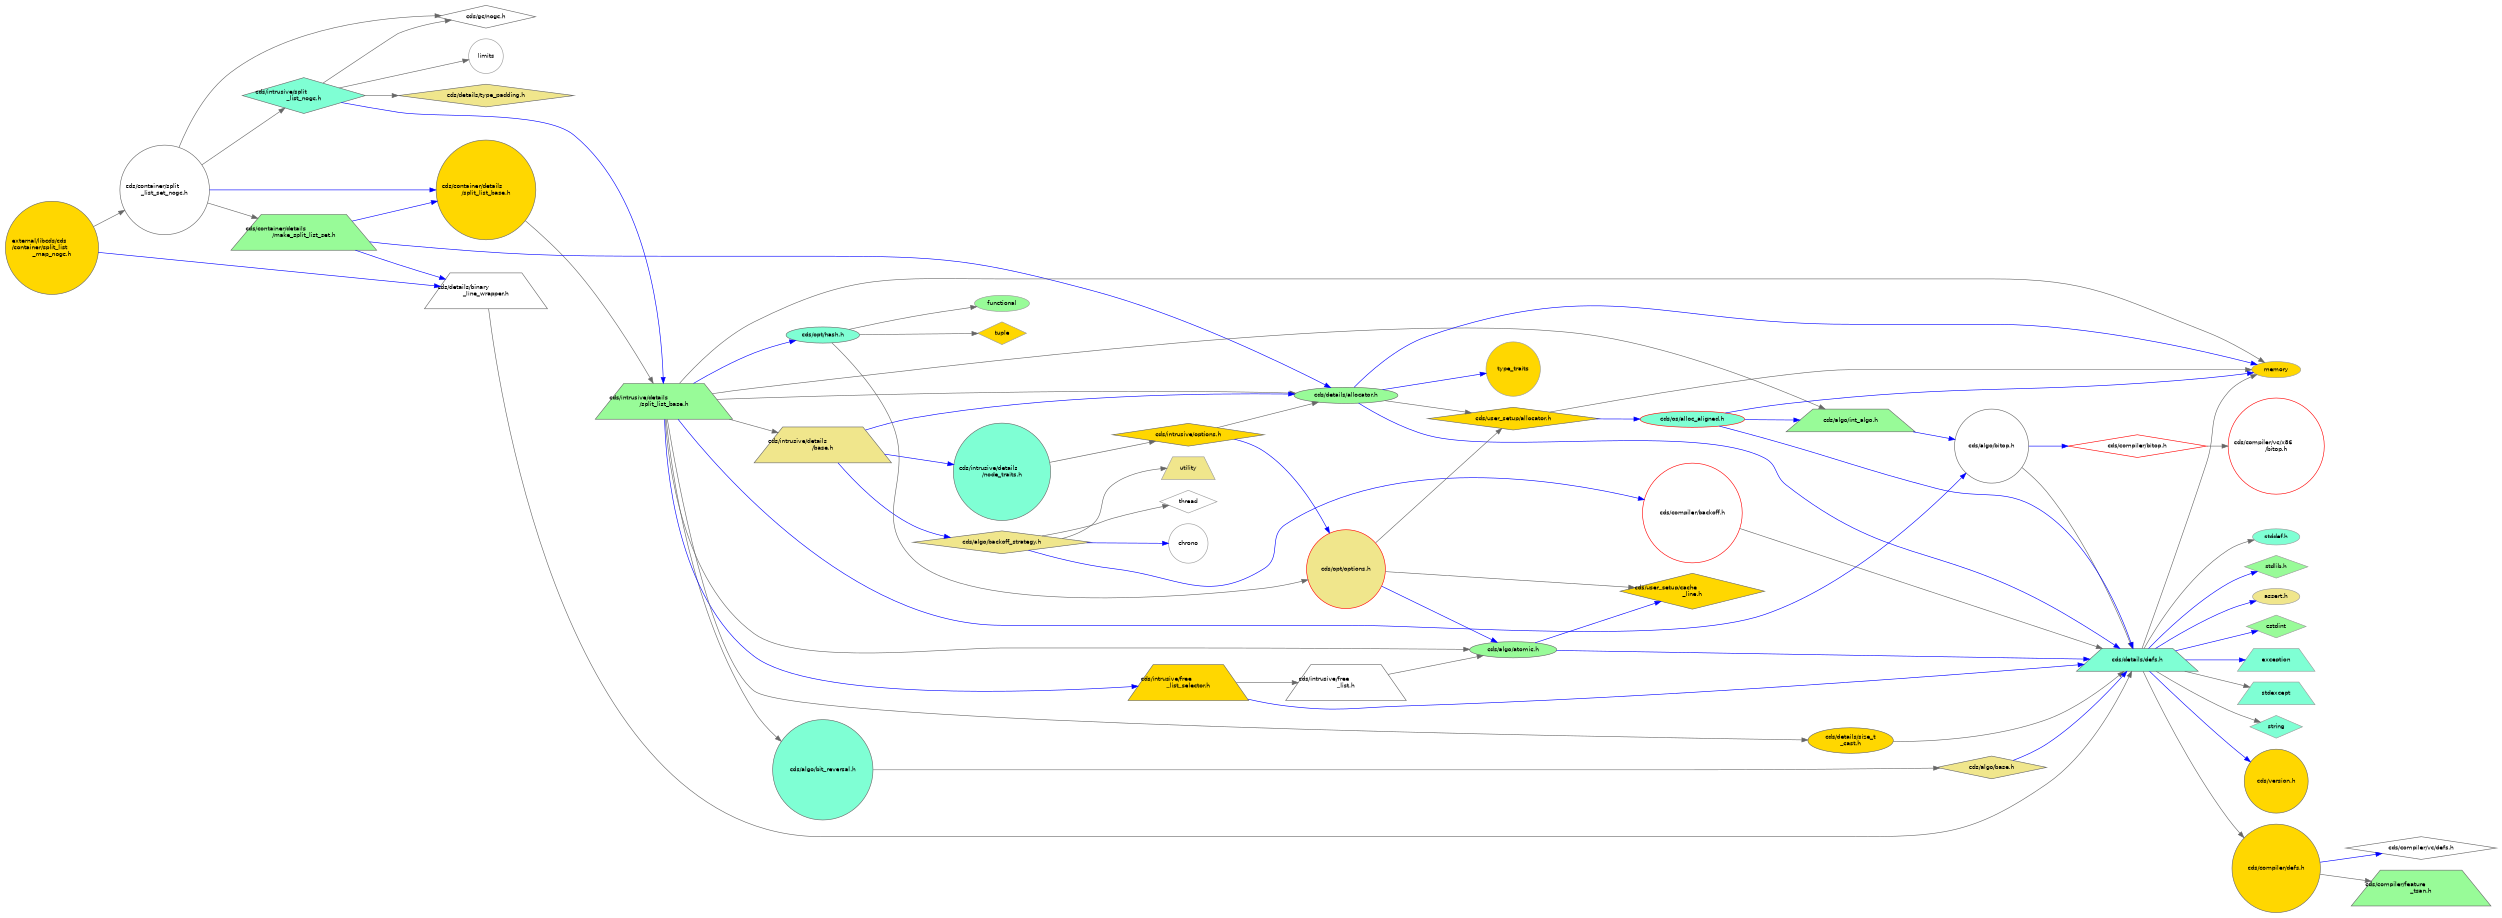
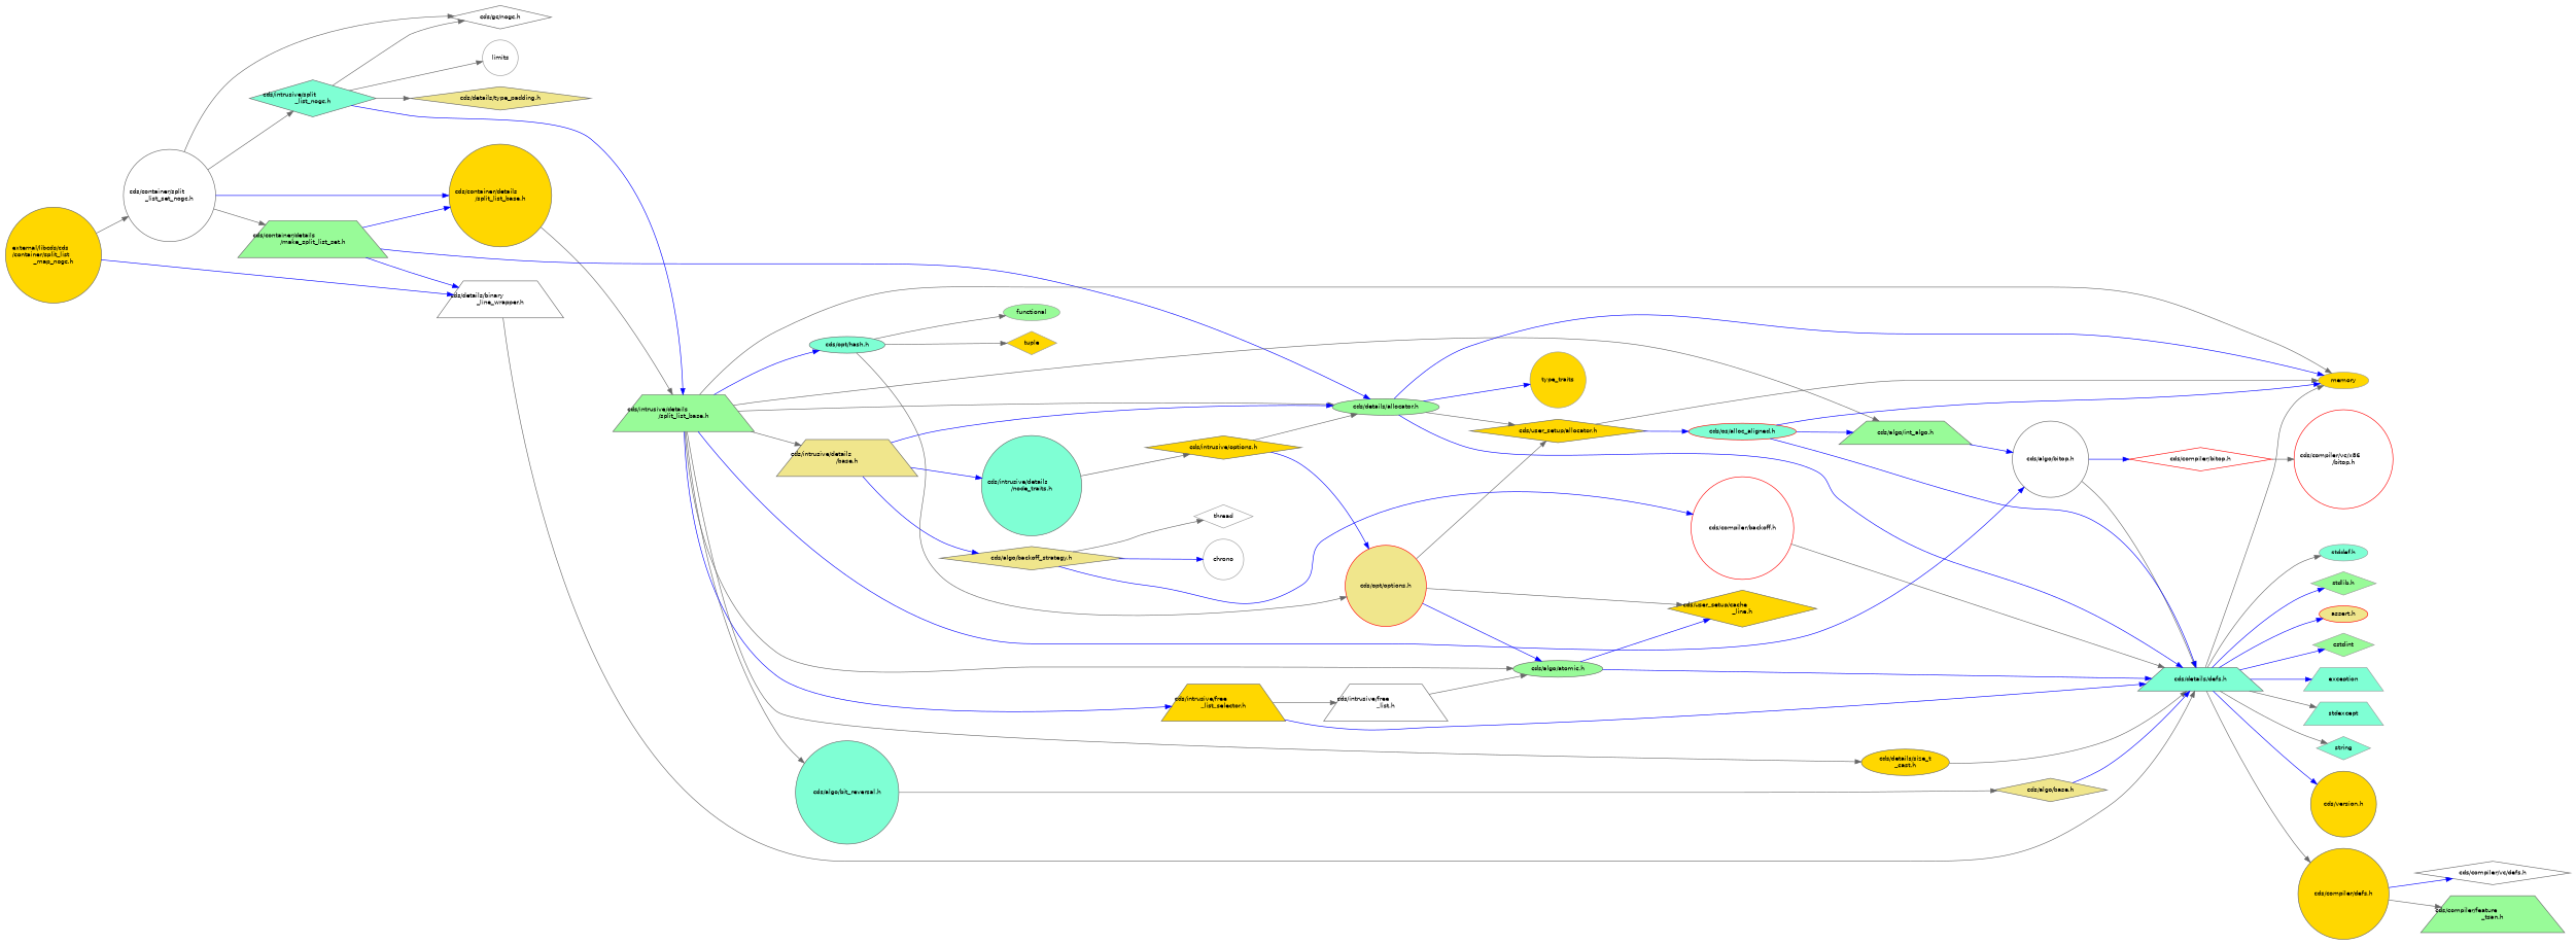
  digraph {
    rankdir=LR
    node [color=grey40 fillcolor=gold fontname=Helvetica fontsize=10 shape=diamond style=filled]
    edge [color=gray40 fontname=Helvetica fontsize=10 labelfontname=Helvetica labelfontsize=10 style=solid]
    n1 [color=gray40 fontcolor=black height=0.2 label="external/libcds/cds\l/container/split_list\l_map_nogc.h" shape=circle width=0.4]
    n2 [fillcolor=white height=0.2 label="cds/container/split\l_list_set_nogc.h" shape=circle width=0.4]
    n3 [fillcolor=white height=0.2 label="cds/details/binary\l_line_wrapper.h" shape=trapezium width=0.4]
    n4 [fillcolor=aquamarine height=0.2 label="cds/intrusive/split\l_list_nogc.h" width=0.4]
    n5 [fillcolor=white height=0.2 label="cds/gc/nogc.h" width=0.4]
    n6 [height=0.2 label="cds/container/details\l/split_list_base.h" shape=circle width=0.4]
    n7 [fillcolor=palegreen height=0.2 label="cds/container/details\l/make_split_list_set.h" shape=trapezium width=0.4]
    n8 [fillcolor=aquamarine height=0.2 label="cds/details/defs.h" shape=trapezium width=0.4]
    n9 [color=grey60 fillcolor=white height=0.2 label=limits shape=circle width=0.4]
    n10 [fillcolor=palegreen height=0.2 label="cds/intrusive/details\l/split_list_base.h" shape=trapezium width=0.4]
    n11 [fillcolor=khaki height=0.2 label="cds/details/type_padding.h" width=0.4]
    n12 [fillcolor=palegreen height=0.2 label="cds/details/allocator.h" shape=ellipse width=0.4]
    n13 [fillcolor=khaki height=0.2 label="cds/intrusive/details\l/base.h" shape=trapezium width=0.4]
    n14 [color=grey60 height=0.2 label=memory shape=ellipse width=0.4]
    n15 [fillcolor=palegreen height=0.2 label="cds/algo/int_algo.h" shape=trapezium width=0.4]
    n16 [fillcolor=white height=0.2 label="cds/algo/bitop.h" shape=circle width=0.4]
    n17 [fillcolor=palegreen height=0.2 label="cds/algo/atomic.h" shape=ellipse width=0.4]
    n18 [fillcolor=aquamarine height=0.2 label="cds/algo/bit_reversal.h" shape=circle width=0.4]
    n19 [fillcolor=aquamarine height=0.2 label="cds/opt/hash.h" shape=ellipse width=0.4]
    n20 [height=0.2 label="cds/intrusive/free\l_list_selector.h" shape=trapezium width=0.4]
    n21 [height=0.2 label="cds/details/size_t\l_cast.h" shape=ellipse width=0.4]
    n22 [fillcolor=aquamarine height=0.2 label="cds/intrusive/details\l/node_traits.h" shape=circle width=0.4]
    n23 [fillcolor=khaki height=0.2 label="cds/algo/backoff_strategy.h" width=0.4]
    n24 [color=red fillcolor=white height=0.2 label="cds/compiler/bitop.h" width=0.4]
    n25 [height=0.2 label="cds/user_setup/cache\l_line.h" width=0.4]
    n26 [height=0.2 label="cds/user_setup/allocator.h" width=0.4]
    n27 [color=grey60 height=0.2 label=type_traits shape=circle width=0.4]
    n28 [fillcolor=khaki height=0.2 label="cds/algo/base.h" width=0.4]
    n29 [color=red fillcolor=khaki height=0.2 label="cds/opt/options.h" shape=circle width=0.4]
    n30 [color=grey60 height=0.2 label=tuple width=0.4]
    n31 [color=grey60 fillcolor=palegreen height=0.2 label=functional shape=ellipse width=0.4]
    n32 [fillcolor=white height=0.2 label="cds/intrusive/free\l_list.h" shape=trapezium width=0.4]
    n33 [height=0.2 label="cds/intrusive/options.h" width=0.4]
-   n34 [color=grey60 fillcolor=khaki height=0.2 label=utility shape=trapezium width=0.4]
    n35 [color=grey60 fillcolor=white height=0.2 label=thread width=0.4]
    n36 [color=grey60 fillcolor=white height=0.2 label=chrono shape=circle width=0.4]
    n37 [color=red fillcolor=white height=0.2 label="cds/compiler/backoff.h" shape=circle width=0.4]
    n38 [color=red fillcolor=aquamarine height=0.2 label="cds/os/alloc_aligned.h" shape=ellipse width=0.4]
    n39 [color=grey60 fillcolor=aquamarine height=0.2 label="stddef.h" shape=ellipse width=0.4]
    n40 [color=grey60 fillcolor=palegreen height=0.2 label="stdlib.h" width=0.4]
-   n41 [color=grey60 fillcolor=khaki height=0.2 label="assert.h" shape=ellipse width=0.4]
+   n41 [color=red fillcolor=khaki height=0.2 label="assert.h" shape=ellipse width=0.4]
    n42 [color=grey60 fillcolor=palegreen height=0.2 label=cstdint width=0.4]
    n43 [color=grey60 fillcolor=aquamarine height=0.2 label=exception shape=trapezium width=0.4]
    n44 [color=grey60 fillcolor=aquamarine height=0.2 label=stdexcept shape=trapezium width=0.4]
    n45 [color=grey60 fillcolor=aquamarine height=0.2 label=string width=0.4]
    n46 [height=0.2 label="cds/version.h" shape=circle width=0.4]
    n47 [height=0.2 label="cds/compiler/defs.h" shape=circle width=0.4]
    n48 [fillcolor=white height=0.2 label="cds/compiler/vc/defs.h" width=0.4]
    n49 [fillcolor=palegreen height=0.2 label="cds/compiler/feature\l_tsan.h" shape=trapezium width=0.4]
    n50 [color=red fillcolor=white height=0.2 label="cds/compiler/vc/x86\l/bitop.h" shape=circle width=0.4]
    n1 -> n2
    n1 -> n3 [color=blue]
    n2 -> n4
    n2 -> n5
    n2 -> n6 [color=blue]
    n2 -> n7
    n3 -> n8
    n4 -> n5
    n4 -> n9
    n4 -> n10 [color=blue]
    n4 -> n11
    n6 -> n10
    n7 -> n3 [color=blue]
    n7 -> n6 [color=blue]
    n7 -> n12 [color=blue]
    n8 -> n14
    n8 -> n39
    n8 -> n40 [color=blue]
    n8 -> n41 [color=blue]
    n8 -> n42 [color=blue]
    n8 -> n43 [color=blue]
    n8 -> n44
    n8 -> n45
    n8 -> n46 [color=blue]
    n8 -> n47
    n10 -> n12
    n10 -> n13
    n10 -> n14
    n10 -> n15
    n10 -> n16 [color=blue]
    n10 -> n17
    n10 -> n18
    n10 -> n19 [color=blue]
    n10 -> n20 [color=blue]
    n10 -> n21
    n12 -> n8 [color=blue]
    n12 -> n14 [color=blue]
    n12 -> n26
    n12 -> n27 [color=blue]
    n13 -> n12 [color=blue]
    n13 -> n22 [color=blue]
    n13 -> n23 [color=blue]
    n15 -> n16 [color=blue]
    n16 -> n8
    n16 -> n24 [color=blue]
    n17 -> n8 [color=blue]
    n17 -> n25 [color=blue]
    n18 -> n28
    n19 -> n29
    n19 -> n30
    n19 -> n31
    n20 -> n8 [color=blue]
    n20 -> n32
    n21 -> n8
    n22 -> n33
-   n23 -> n34
    n23 -> n35
    n23 -> n36 [color=blue]
    n23 -> n37 [color=blue]
    n24 -> n50
    n26 -> n14
    n26 -> n38 [color=blue]
    n28 -> n8 [color=blue]
    n29 -> n17 [color=blue]
    n29 -> n25
    n29 -> n26
    n32 -> n17
    n33 -> n12
    n33 -> n29 [color=blue]
    n37 -> n8
    n38 -> n8 [color=blue]
    n38 -> n14 [color=blue]
    n38 -> n15 [color=blue]
    n47 -> n48 [color=blue]
    n47 -> n49
  }
